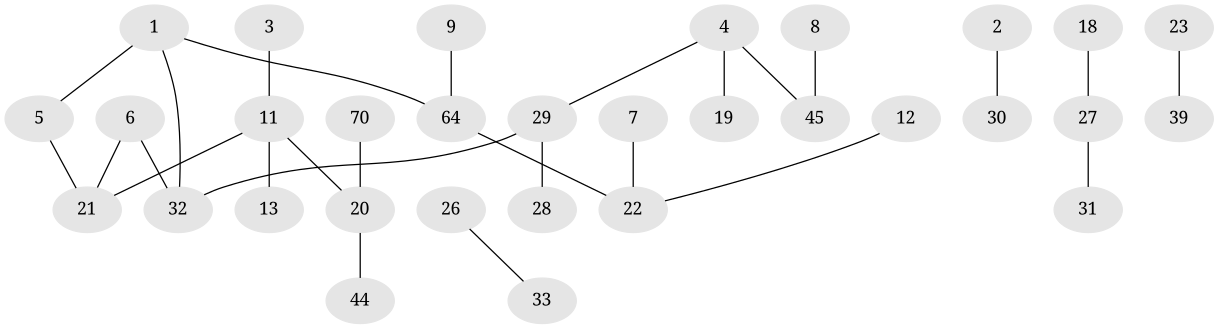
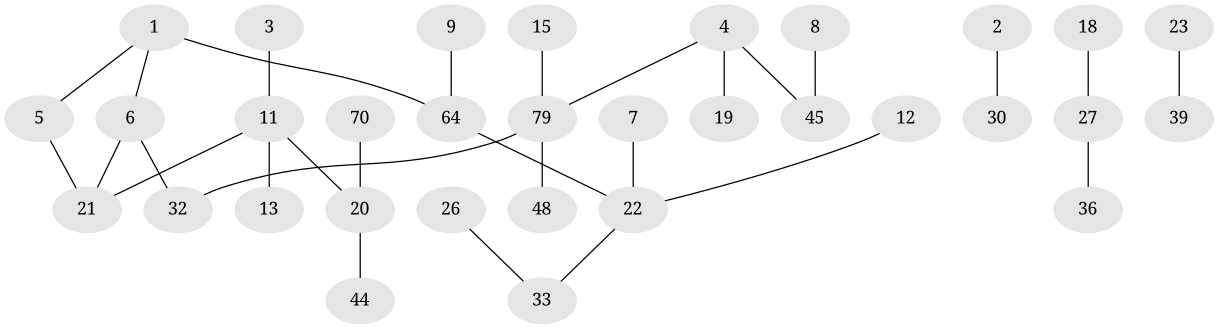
  graph {
    fontname="Noto Serif"
    node [color=gray90 fontname="Noto Serif" style=filled]
    edge [fontname="Noto Serif" weight=1.0]
    1
    6
    n3 [label=64]
    5
    3
    11
    21
    32
    22
    2
    30
    20
    13
    4
    19
    n16 [label=45]
-   29
-   28
+   29 [label=79]
+   28 [label=48]
    7
    18
    27
    33
    8
    9
    n25 [label=70]
    n26 [label=44]
    n27 [label=39]
    23
    12
-   31
+   15
+   31 [label=36]
    26
-   1 -- 32
+   1 -- 6
    1 -- n3
    1 -- 5
    6 -- 21
    6 -- 32
    n3 -- 22
    5 -- 21
    3 -- 11
    11 -- 21
    11 -- 20
    11 -- 13
+   22 -- 33
    2 -- 30
    20 -- n26
    4 -- 19
    4 -- n16
    4 -- 29
    29 -- 32
    29 -- 28
    7 -- 22
    18 -- 27
    27 -- 31
    8 -- n16
    9 -- n3
    n25 -- 20
    23 -- n27
    12 -- 22
+   15 -- 29
    26 -- 33
  }
